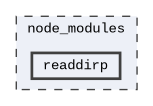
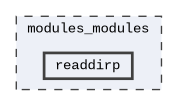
  digraph {
    compound=true
    fontname="Liberation Mono"
    n1 [color=grey25 fillcolor="#edf0f7" fontname="Liberation Mono" fontsize=10 height=0.2 label=readdirp shape=box style="filled,bold" width=0.4]
    subgraph cluster_1 {
      bgcolor="#edf0f7"
      fontsize=10
-     label=node_modules
+     label=modules_modules
      pencolor=grey25
      style="filled,dashed"
      n1
    }
  }
